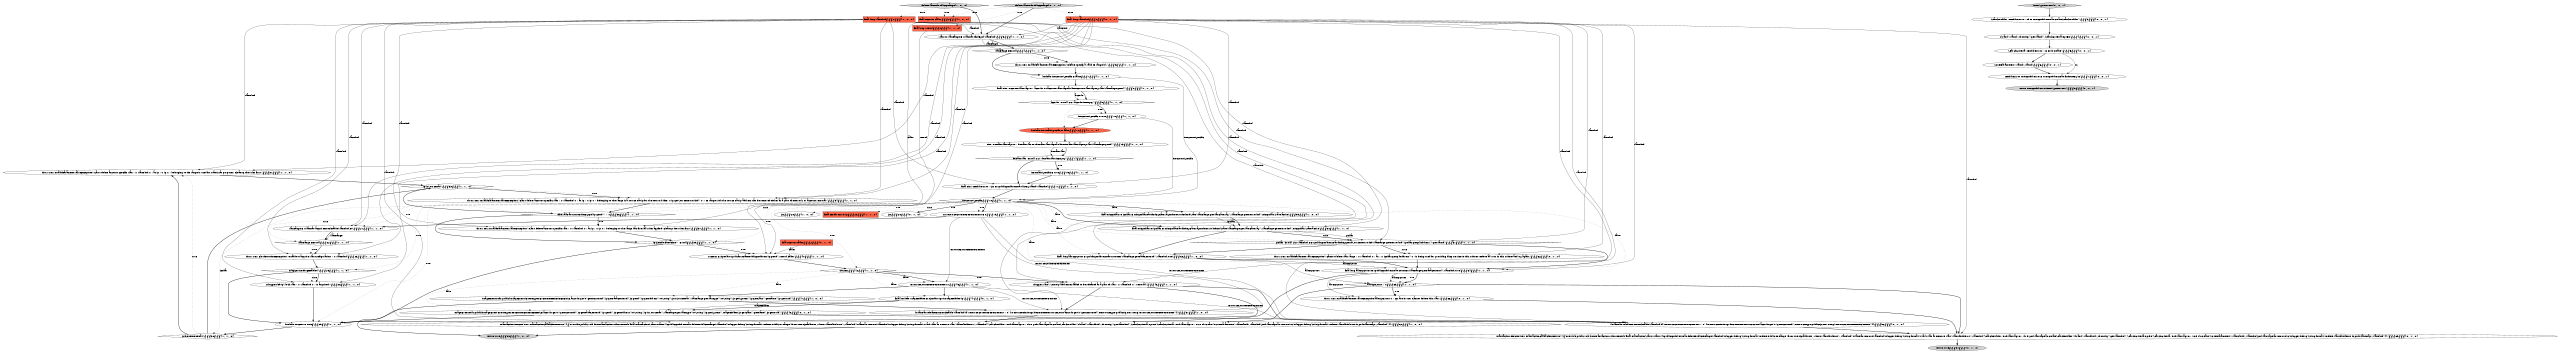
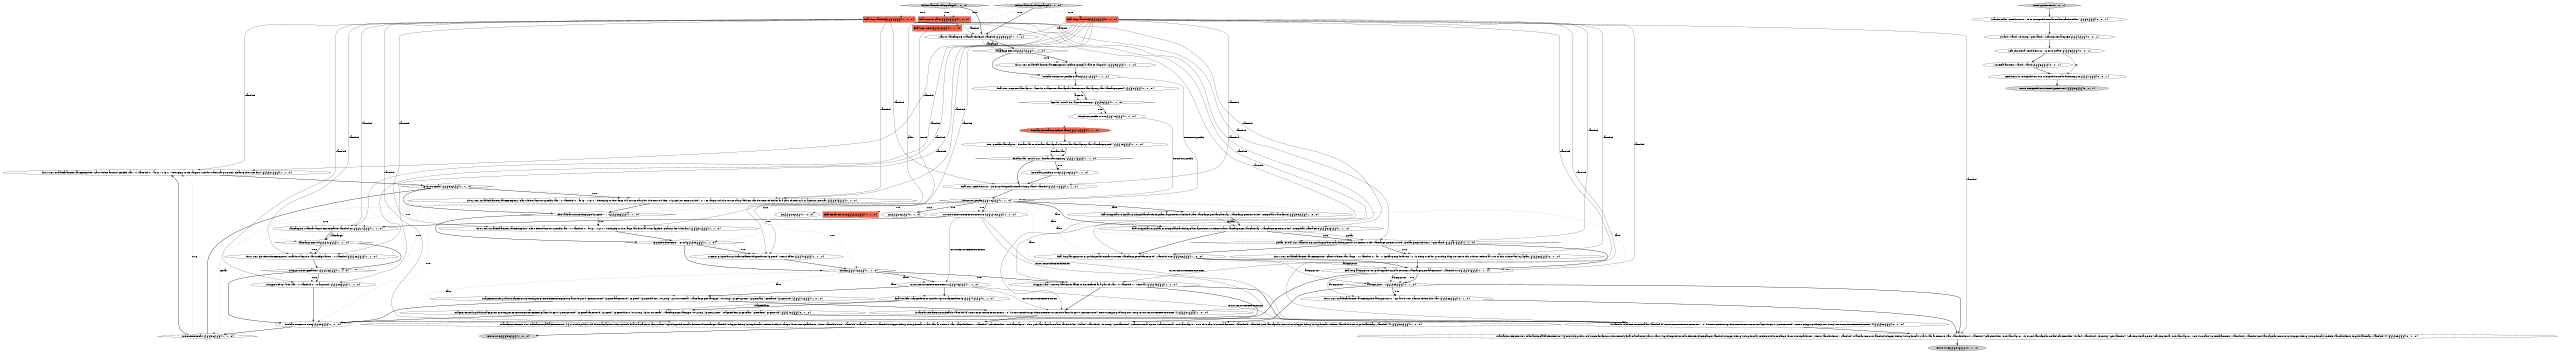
  digraph {
    node [fillcolor=white shape=ellipse style=filled]
    edge [style=bold]
    n1 [label="throw new InvalidParameterValueException(\"Can't delete account specific vlan \" + vlanDbId + \" as ip \" + ip + \" belonging to the range is used for static nat purposes. Cleanup the rules first\")@@@31@@@['1', '1', '0']"]
    n2 [label="ip.isSourceNat()@@@33@@@['1', '1', '0']" shape=diamond]
    n3 [label="_firewallDao.countRulesByIpId(ip.getId()) > 0@@@36@@@['1', '1', '0']" shape=diamond]
    n4 [label="throw new InvalidParameterValueException(\"Can't delete account specific vlan \" + vlanDbId + \" as ip \" + ip + \" belonging to the range is a source nat ip for the network id=\" + ip.getSourceNetworkId() + \". IP range with the source nat ip address can be removed either as a part of Network, or account removal\")@@@34@@@['1', '1', '0']"]
    n5 [label="List<DomainVlanMapVO> domainVlan = _domainVlanMapDao.listDomainVlanMapsByVlan(vlanRange.getId())@@@13@@@['1', '1', '0']"]
    n6 [label="domainVlan != null && !domainVlan.isEmpty()@@@14@@@['1', '1', '0']" shape=diamond]
    n7 [label="final List<IPAddressVO> ips = _publicIpAddressDao.listByVlanId(vlanDbId)@@@17@@@['1', '1', '0']"]
    n8 [label="isDomainSpecific = true@@@15@@@['1', '1', '0']"]
    n9 [label="boolean isAccountSpecific = false@@@7@@@['1', '1', '0']"]
    n10 [label="isAccountSpecific@@@18@@@['1', '1', '0']" shape=diamond]
    n11 [label="final List<AccountVlanMapVO> acctVln = _accountVlanMapDao.listAccountVlanMapsByVlan(vlanRange.getId())@@@8@@@['1', '1', '0']"]
    n12 [label="final long allocIpCount = _publicIpAddressDao.countIPs(vlanRange.getDataCenterId(),vlanDbId,true)@@@64@@@['1', '1', '0']"]
    n13 [label="vlanRange = _vlanDao.acquireInLockTable(vlanDbId,30)@@@21@@@['1', '1', '0']"]
    n14 [label="vlanRange == null@@@22@@@['1', '1', '0']" shape=diamond]
    n15 [label="final NicIpAliasVO ipAlias = _nicIpAliasDao.findByGatewayAndNetworkIdAndState(vlanRange.getVlanGateway(),vlanRange.getNetworkId(),NicIpAlias.State.active)@@@60@@@['1', '1', '0']"]
    n16 [label="final long allocIpCount = _publicIpAddressDao.countIPs(vlanRange.getDataCenterId(),vlanDbId,true)@@@63@@@['1', '0', '0']"]
    n17 [label="ipAlias != null && vlanDbId == _publicIpAddressDao.findByIpAndSourceNetworkId(vlanRange.getNetworkId(),ipAlias.getIp4Address()).getVlanId()@@@61@@@['1', '1', '0']" shape=diamond]
    n18 [label="ip.getAllocatedTime() != null@@@39@@@['1', '1', '0']" shape=diamond]
    n19 [label="final NicIpAliasVO ipAlias = _nicIpAliasDao.findByGatewayAndNetworkIdAndState(vlanRange.getVlanGateway(),vlanRange.getNetworkId(),NicIpAlias.State.active)@@@59@@@['1', '0', '0']"]
    n20 [label="allocIpCount > 0@@@65@@@['1', '1', '0']" shape=diamond]
    n21 [label="boolean success = true@@@29@@@['1', '1', '0']"]
    n22 [label="ip.isOneToOneNat()@@@30@@@['1', '1', '0']" shape=diamond]
    n23 [label="s_logger.isDebugEnabled()@@@25@@@['1', '1', '0']" shape=diamond]
    n24 [label="!success@@@42@@@['1', '1', '0']" shape=diamond]
    n25 [label="ips@@@28@@@['1', '0', '0']"]
    n26 [fillcolor=tomato label="final IPAddressVO ip@@@28@@@['1', '1', '0']" shape=box]
    n27 [label="int resourceCountToBeDecrement = 0@@@19@@@['1', '1', '0']"]
    n28 [label="ips@@@28@@@['0', '1', '0']"]
    n29 [label="acctVln != null && !acctVln.isEmpty()@@@9@@@['1', '1', '0']" shape=diamond]
    n30 [label="throw new InvalidParameterValueException(\"Cannot delete vlan range \" + vlanDbId + \" as \" + ipAlias.getIp4Address() + \"is being used for providing dhcp service in this subnet. Delete all VMs in this subnet and try again\")@@@62@@@['0', '1', '0']"]
    n31 [label="throw new InvalidParameterValueException(allocIpCount + \" Ips are in use. Cannot delete this vlan\")@@@66@@@['0', '1', '0']"]
    n32 [label="Transaction.execute(new TransactionCallbackNoReturn(){@Override public void doInTransactionWithoutResult(final TransactionStatus status){_publicIpAddressDao.deletePublicIPRange(vlanDbId)s_logger.debug(String.format(\"Delete Public IP Range (from user_ip_address, where vlan_db_d=%s)\",vlanDbId))_vlanDao.remove(vlanDbId)s_logger.debug(String.format(\"Mark vlan as Remove vlan (vlan_db_id=%s)\",vlanDbId))SearchBuilder<PodVlanMapVO> sb = podVlanMapDao.createSearchBuilder()sb.and(\"vlan_db_id\",sb.entity().getVlanDbId(),SearchCriteria.Op.EQ)SearchCriteria<PodVlanMapVO> sc = sb.create()sc.setParameters(\"vlan_db_id\",vlanDbId)podVlanMapDao.remove(sc)s_logger.debug(String.format(\"Delete vlan_db_id=%s in pod_vlan_map\",vlanDbId))}})@@@68@@@['1', '0', '0']"]
    n33 [label="SearchCriteria<IPAddressVO> sc = sb.create()@@@5@@@['0', '0', '1']"]
    n34 [label="sc.setParameters(\"vlanId\",vlanId)@@@6@@@['0', '0', '1']"]
    n35 [label="IPAddressVO userIpAddresVO = userIpAddressDao.findOneBy(sc)@@@7@@@['0', '0', '1']"]
    n36 [fillcolor=lightgray label="return userIpAddresVO.isForSystemVms()@@@8@@@['0', '0', '1']"]
    n37 [label="throw new CloudRuntimeException(\"Unable to acquire vlan configuration: \" + vlanDbId)@@@23@@@['1', '1', '0']"]
    n38 [label="isAccountSpecific = true@@@10@@@['1', '1', '0']"]
    n39 [fillcolor=tomato label="boolean isDomainSpecific = false@@@12@@@['1', '1', '0']"]
    n40 [label="throw new InvalidParameterValueException(\"Can't delete account specific vlan \" + vlanDbId + \" as ip \" + ip + \" belonging to the range has firewall rules applied. Cleanup the rules first\")@@@37@@@['1', '1', '0']"]
    n41 [label="success = _ipAddrMgr.disassociatePublicIpAddress(ip.getId(),userId,caller)@@@40@@@['1', '1', '0']"]
    n42 [label="Transaction.execute(new TransactionCallbackNoReturn(){@Override public void doInTransactionWithoutResult(final TransactionStatus status){_publicIpAddressDao.deletePublicIPRange(vlanDbId)s_logger.debug(String.format(\"Delete Public IP Range (from user_ip_address, where vlan_db_d=%s)\",vlanDbId))_vlanDao.remove(vlanDbId)s_logger.debug(String.format(\"Mark vlan as Remove vlan (vlan_db_id=%s)\",vlanDbId))SearchBuilder<PodVlanMapVO> sb = podVlanMapDao.createSearchBuilder()sb.and(\"vlan_db_id\",sb.entity().getVlanDbId(),SearchCriteria.Op.EQ)SearchCriteria<PodVlanMapVO> sc = sb.create()sc.setParameters(\"vlan_db_id\",vlanDbId)podVlanMapDao.remove(sc)s_logger.debug(String.format(\"Delete vlan_db_id=%s in pod_vlan_map\",vlanDbId))}})@@@69@@@['0', '1', '0']"]
    n43 [fillcolor=lightgray label="return true@@@84@@@['0', '1', '0']"]
    n44 [fillcolor=lightgray label="return true@@@83@@@['1', '0', '0']"]
    n45 [label="VlanVO vlanRange = _vlanDao.findById(vlanDbId)@@@3@@@['1', '1', '0']"]
    n46 [label="vlanRange == null@@@4@@@['1', '1', '0']" shape=diamond]
    n47 [label="throw new InvalidParameterValueException(\"Please specify a valid IP range id.\")@@@5@@@['1', '1', '0']"]
    n48 [label="SearchBuilder<IPAddressVO> sb = userIpAddressDao.createSearchBuilder()@@@3@@@['0', '0', '1']"]
    n49 [label="sb.and(\"vlanId\",sb.entity().getVlanId(),SearchCriteria.Op.EQ)@@@4@@@['0', '0', '1']"]
    n50 [fillcolor=lightgray label="isForSystemVms['0', '0', '1']" shape=diamond]
    n51 [fillcolor=lightgray label="deleteVlanAndPublicIpRange['1', '0', '0']" shape=diamond]
    n52 [fillcolor=tomato label="final long vlanDbId@@@2@@@['1', '0', '0']" shape=box]
    n53 [fillcolor=tomato label="final Account caller@@@2@@@['1', '0', '0']" shape=box]
    n54 [label="s_logger.debug(\"lock vlan \" + vlanDbId + \" is acquired\")@@@26@@@['1', '1', '0']"]
    n55 [label="{_vlanDao.releaseFromLockTable(vlanDbId)if (resourceCountToBeDecrement > 0) {_resourceLimitMgr.decrementResourceCount(acctVln.get(0).getAccountId(),ResourceType.public_ip,new Long(resourceCountToBeDecrement))}}@@@51@@@['1', '0', '0']"]
    n56 [label="s_logger.warn(\"Some ip addresses failed to be released as a part of vlan \" + vlanDbId + \" removal\")@@@43@@@['1', '1', '0']"]
    n57 [fillcolor=tomato label="final long userId@@@2@@@['1', '1', '0']" shape=box]
    n58 [label="final boolean usageHidden = _ipAddrMgr.isUsageHidden(ip)@@@47@@@['0', '1', '0']"]
    n59 [label="UsageEventUtils.publishUsageEvent(EventTypes.EVENT_NET_IP_RELEASE,acctVln.get(0).getAccountId(),ip.getDataCenterId(),ip.getId(),ip.getAddress().toString(),ip.isSourceNat(),vlanRange.getVlanType().toString(),ip.getSystem(),ip.getClass().getName(),ip.getUuid())@@@47@@@['1', '0', '0']"]
    n60 [label="UsageEventUtils.publishUsageEvent(EventTypes.EVENT_NET_IP_RELEASE,acctVln.get(0).getAccountId(),ip.getDataCenterId(),ip.getId(),ip.getAddress().toString(),ip.isSourceNat(),vlanRange.getVlanType().toString(),ip.getSystem(),usageHidden,ip.getClass().getName(),ip.getUuid())@@@48@@@['0', '1', '0']"]
    n61 [label="resourceCountToBeDecrement++@@@46@@@['1', '1', '0']"]
    n62 [label="{_vlanDao.releaseFromLockTable(vlanDbId)if (resourceCountToBeDecrement > 0) {_resourceLimitMgr.decrementResourceCount(acctVln.get(0).getAccountId(),ResourceType.public_ip,new Long(resourceCountToBeDecrement))}}@@@52@@@['0', '1', '0']"]
    n63 [fillcolor=tomato label="final long vlanDbId@@@2@@@['0', '1', '0']" shape=box]
-   n64 [fillcolor=tomato label="final Account caller@@@2@@@['0', '1', '0']" shape=box]
    n65 [fillcolor=lightgray label="deleteVlanAndPublicIpRange['0', '1', '0']" shape=diamond]
    n1 -> n2
    n2 -> n3
    n2 -> n4
    n2 -> n4 [label=true style=dotted]
    n3 -> n18
    n3 -> n40
    n3 -> n40 [label=true style=dotted]
    n4 -> n3
    n5 -> n6
    n5 -> n6 [label=domainVlan style=solid]
    n6 -> n7
    n6 -> n8
    n6 -> n8 [label=true style=dotted]
    n7 -> n10
    n8 -> n7
    n9 -> n10 [label=isAccountSpecific style=solid]
    n9 -> n11
    n10 -> n3 [label=true style=dotted]
    n10 -> n12 [label=false style=dotted]
    n10 -> n13 [label=true style=dotted]
    n10 -> n14 [label=true style=dotted]
    n10 -> n15 [label=false style=dotted]
    n10 -> n15
    n10 -> n16 [label=false style=dotted]
    n10 -> n17 [label=false style=dotted]
    n10 -> n18 [label=true style=dotted]
    n10 -> n19 [label=false style=dotted]
    n10 -> n19
    n10 -> n20 [label=false style=dotted]
    n10 -> n21 [label=true style=dotted]
    n10 -> n22 [label=ipAlias style=dotted]
    n10 -> n23 [label=true style=dotted]
    n10 -> n24 [label=true style=dotted]
    n10 -> n25 [label=true style=dotted]
    n10 -> n26 [label=true style=dotted]
    n10 -> n27 [label=true style=dotted]
    n10 -> n27
    n10 -> n28 [label=true]
    n11 -> n29
    n11 -> n29 [label=acctVln style=solid]
    n12 -> n20
    n12 -> n20 [label=allocIpCount style=solid]
    n12 -> n20 [label=true style=dotted]
    n12 -> n31 [label=allocIpCount style=solid]
    n12 -> n32
    n13 -> n14 [label=vlanRange style=solid]
    n13 -> n14
+   n14 -> n23
    n14 -> n37
    n14 -> n37 [label=true style=dotted]
    n15 -> n16
    n15 -> n17 [label=ipAlias style=solid]
    n15 -> n17
    n15 -> n17 [label=true style=dotted]
    n16 -> n12
    n16 -> n12 [label=allocIpCount style=solid]
    n16 -> n20 [label=allocIpCount style=solid]
    n17 -> n12
    n17 -> n16
    n17 -> n30 [label=true style=dotted]
    n17 -> n30
-   n18 -> n44
+   n18 -> n24
    n18 -> n41
    n18 -> n41 [label=true style=dotted]
    n19 -> n15 [label=ipAlias style=solid]
    n19 -> n15
    n20 -> n31 [label=true style=dotted]
    n20 -> n31
    n20 -> n32
    n20 -> n42
    n21 -> n22
    n22 -> n1
    n22 -> n1 [label=true style=dotted]
    n22 -> n2
    n23 -> n21
    n23 -> n54
    n23 -> n54 [label=true style=dotted]
    n24 -> n56
    n24 -> n56 [label=true style=dotted]
    n24 -> n58 [label=false style=dotted]
    n24 -> n59 [label=false style=dotted]
    n24 -> n60 [label=false style=dotted]
    n24 -> n61
    n24 -> n61 [label=false style=dotted]
    n27 -> n13
    n27 -> n55 [label=resourceCountToBeDecrement style=solid]
    n27 -> n61 [label=resourceCountToBeDecrement style=solid]
    n27 -> n62 [label=resourceCountToBeDecrement style=solid]
    n29 -> n38 [label=true style=dotted]
    n29 -> n38
    n29 -> n39 [style=dotted]
    n30 -> n12
    n31 -> n42
    n32 -> n44
    n33 -> n34
    n33 -> n35 [label=sc style=solid]
    n34 -> n35
    n35 -> n36
    n37 -> n23
    n38 -> n10 [label=isAccountSpecific style=solid]
-   n38 -> n39
    n39 -> n5
    n40 -> n18
    n41 -> n24
    n42 -> n43
    n45 -> n46
    n45 -> n46 [label=vlanRange style=solid]
    n46 -> n9
    n46 -> n47 [label=true style=dotted]
    n46 -> n47
    n47 -> n9
    n48 -> n49
    n49 -> n33
    n50 -> n48
    n51 -> n45
    n51 -> n52 [label=true style=dotted]
    n51 -> n53 [label=true style=dotted]
    n52 -> n1 [label=vlanDbId style=solid]
    n52 -> n4 [label=vlanDbId style=solid]
    n52 -> n7 [label=vlanDbId style=solid]
    n52 -> n13 [label=vlanDbId style=solid]
    n52 -> n15 [label=vlanDbId style=solid]
    n52 -> n16 [label=vlanDbId style=solid]
    n52 -> n17 [label=vlanDbId style=solid]
    n52 -> n32 [label=vlanDbId style=solid]
    n52 -> n37 [label=vlanDbId style=solid]
    n52 -> n40 [label=vlanDbId style=solid]
    n52 -> n45 [label=vlanDbId style=solid]
    n52 -> n54 [label=vlanDbId style=solid]
    n52 -> n55 [label=vlanDbId style=solid]
    n52 -> n56 [label=vlanDbId style=solid]
    n53 -> n41 [label=caller style=solid]
    n54 -> n21
    n55 -> n32
    n56 -> n21
    n56 -> n55
    n56 -> n62
    n57 -> n41 [label=userId style=solid]
    n58 -> n60
    n58 -> n60 [label=usageHidden style=solid]
    n59 -> n21
    n59 -> n55
    n60 -> n21
    n60 -> n62
    n61 -> n55 [label=resourceCountToBeDecrement style=solid]
    n61 -> n58
    n61 -> n59
    n61 -> n62 [label=resourceCountToBeDecrement style=solid]
    n62 -> n42
    n63 -> n1 [label=vlanDbId style=solid]
    n63 -> n4 [label=vlanDbId style=solid]
    n63 -> n7 [label=vlanDbId style=solid]
    n63 -> n12 [label=vlanDbId style=solid]
    n63 -> n13 [label=vlanDbId style=solid]
    n63 -> n17 [label=vlanDbId style=solid]
    n63 -> n30 [label=vlanDbId style=solid]
    n63 -> n37 [label=vlanDbId style=solid]
    n63 -> n40 [label=vlanDbId style=solid]
    n63 -> n42 [label=vlanDbId style=solid]
    n63 -> n45 [label=vlanDbId style=solid]
    n63 -> n54 [label=vlanDbId style=solid]
    n63 -> n56 [label=vlanDbId style=solid]
    n63 -> n62 [label=vlanDbId style=solid]
-   n64 -> n41 [label=caller style=solid]
    n65 -> n45
    n65 -> n53 [label=true style=dotted]
    n65 -> n57 [label=true style=dotted]
    n65 -> n63 [label=true style=dotted]
  }
